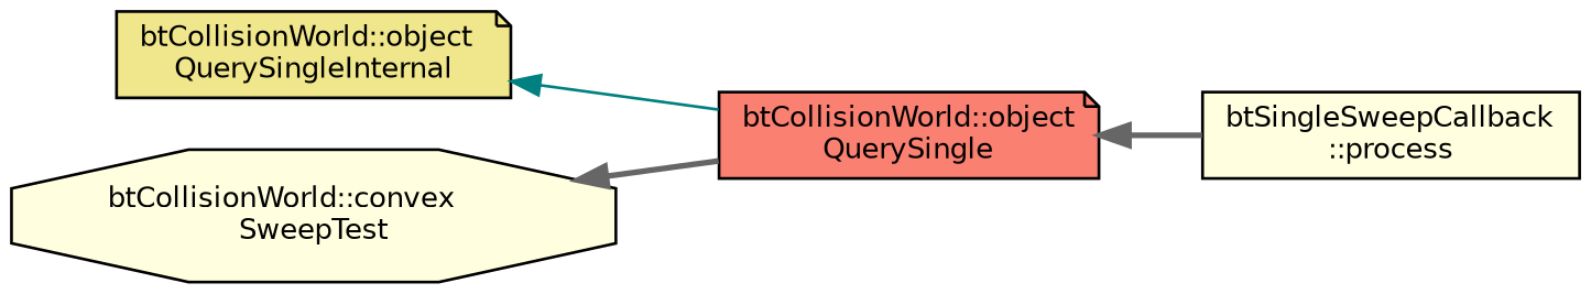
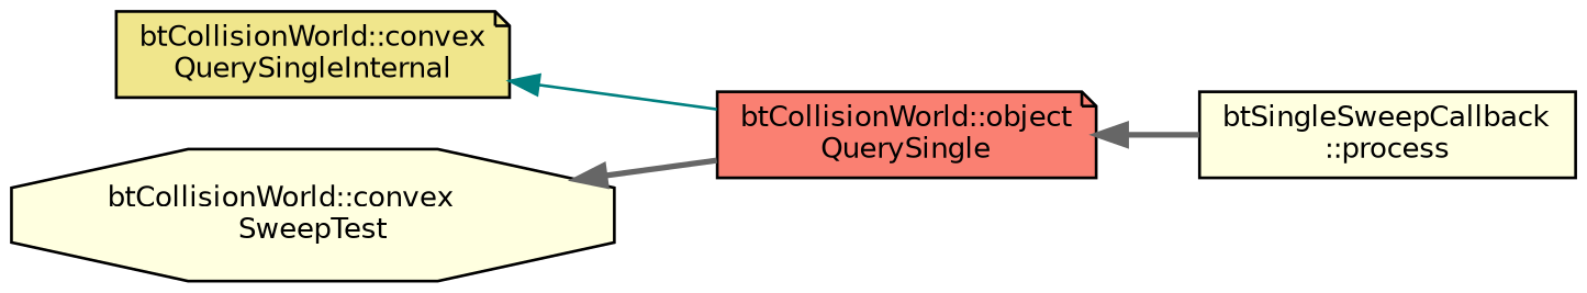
  digraph {
    rankdir=LR
    node [color=black fillcolor=lightyellow fontname=Helvetica fontsize=10 shape=note style=filled]
    edge [color=gray40 dir=back fontname=Helvetica fontsize=10 labelfontname=Helvetica labelfontsize=10 style=bold]
-   n1 [fillcolor=khaki fontcolor=black height=0.2 label="btCollisionWorld::object\lQuerySingleInternal" width=0.4]
+   n1 [fillcolor=khaki fontcolor=black height=0.2 label="btCollisionWorld::convex\lQuerySingleInternal" width=0.4]
    n2 [fillcolor=salmon height=0.2 label="btCollisionWorld::object\lQuerySingle" width=0.4]
    n3 [height=0.2 label="btSingleSweepCallback\l::process" shape=box width=0.4]
    n4 [height=0.2 label="btCollisionWorld::convex\lSweepTest" shape=octagon width=0.4]
    n1 -> n2 [color=teal style=solid]
    n2 -> n3
    n4 -> n2
  }
